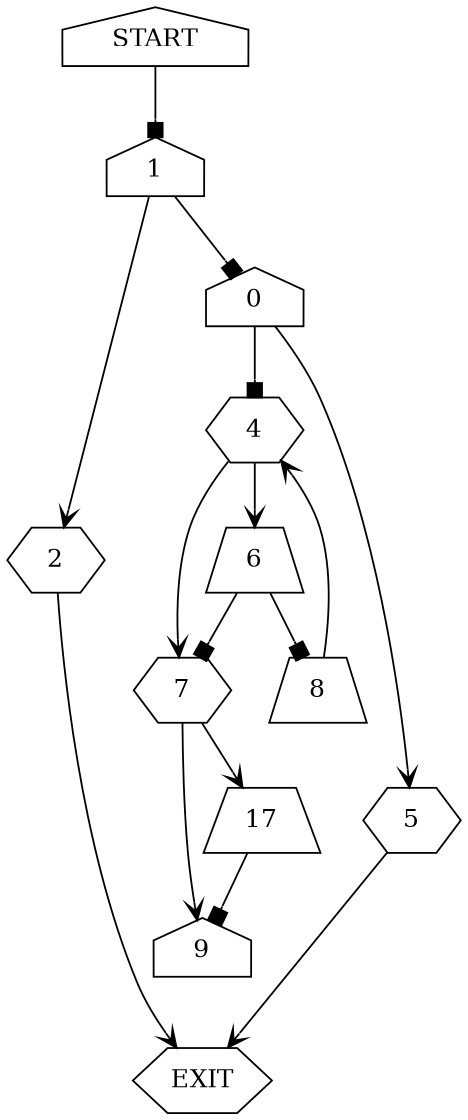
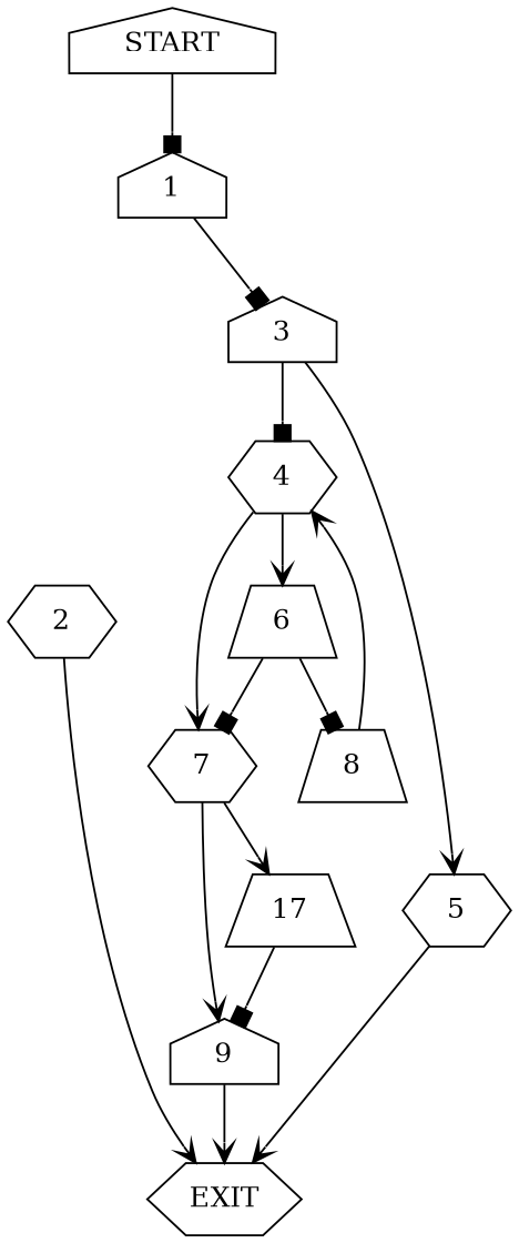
  digraph {
    node [shape=hexagon]
    edge [arrowhead=vee]
    n1 [label=START shape=house]
    1 [shape=house]
    2
-   3 [shape=house label=0]
+   3 [shape=house]
    n5 [label=EXIT]
    4
    5
    6 [shape=trapezium]
    7
    8 [shape=trapezium]
    9 [shape=house]
    n12 [label=17 shape=trapezium]
    n1 -> 1 [arrowhead=box]
-   1 -> 2
    1 -> 3 [arrowhead=box]
    2 -> n5
    3 -> 4 [arrowhead=box]
    3 -> 5
    4 -> 6
    4 -> 7
    5 -> n5
    6 -> 7 [arrowhead=box]
    6 -> 8 [arrowhead=box]
    7 -> 9
    7 -> n12
    8 -> 4
+   9 -> n5
    n12 -> 9 [arrowhead=box]
  }
